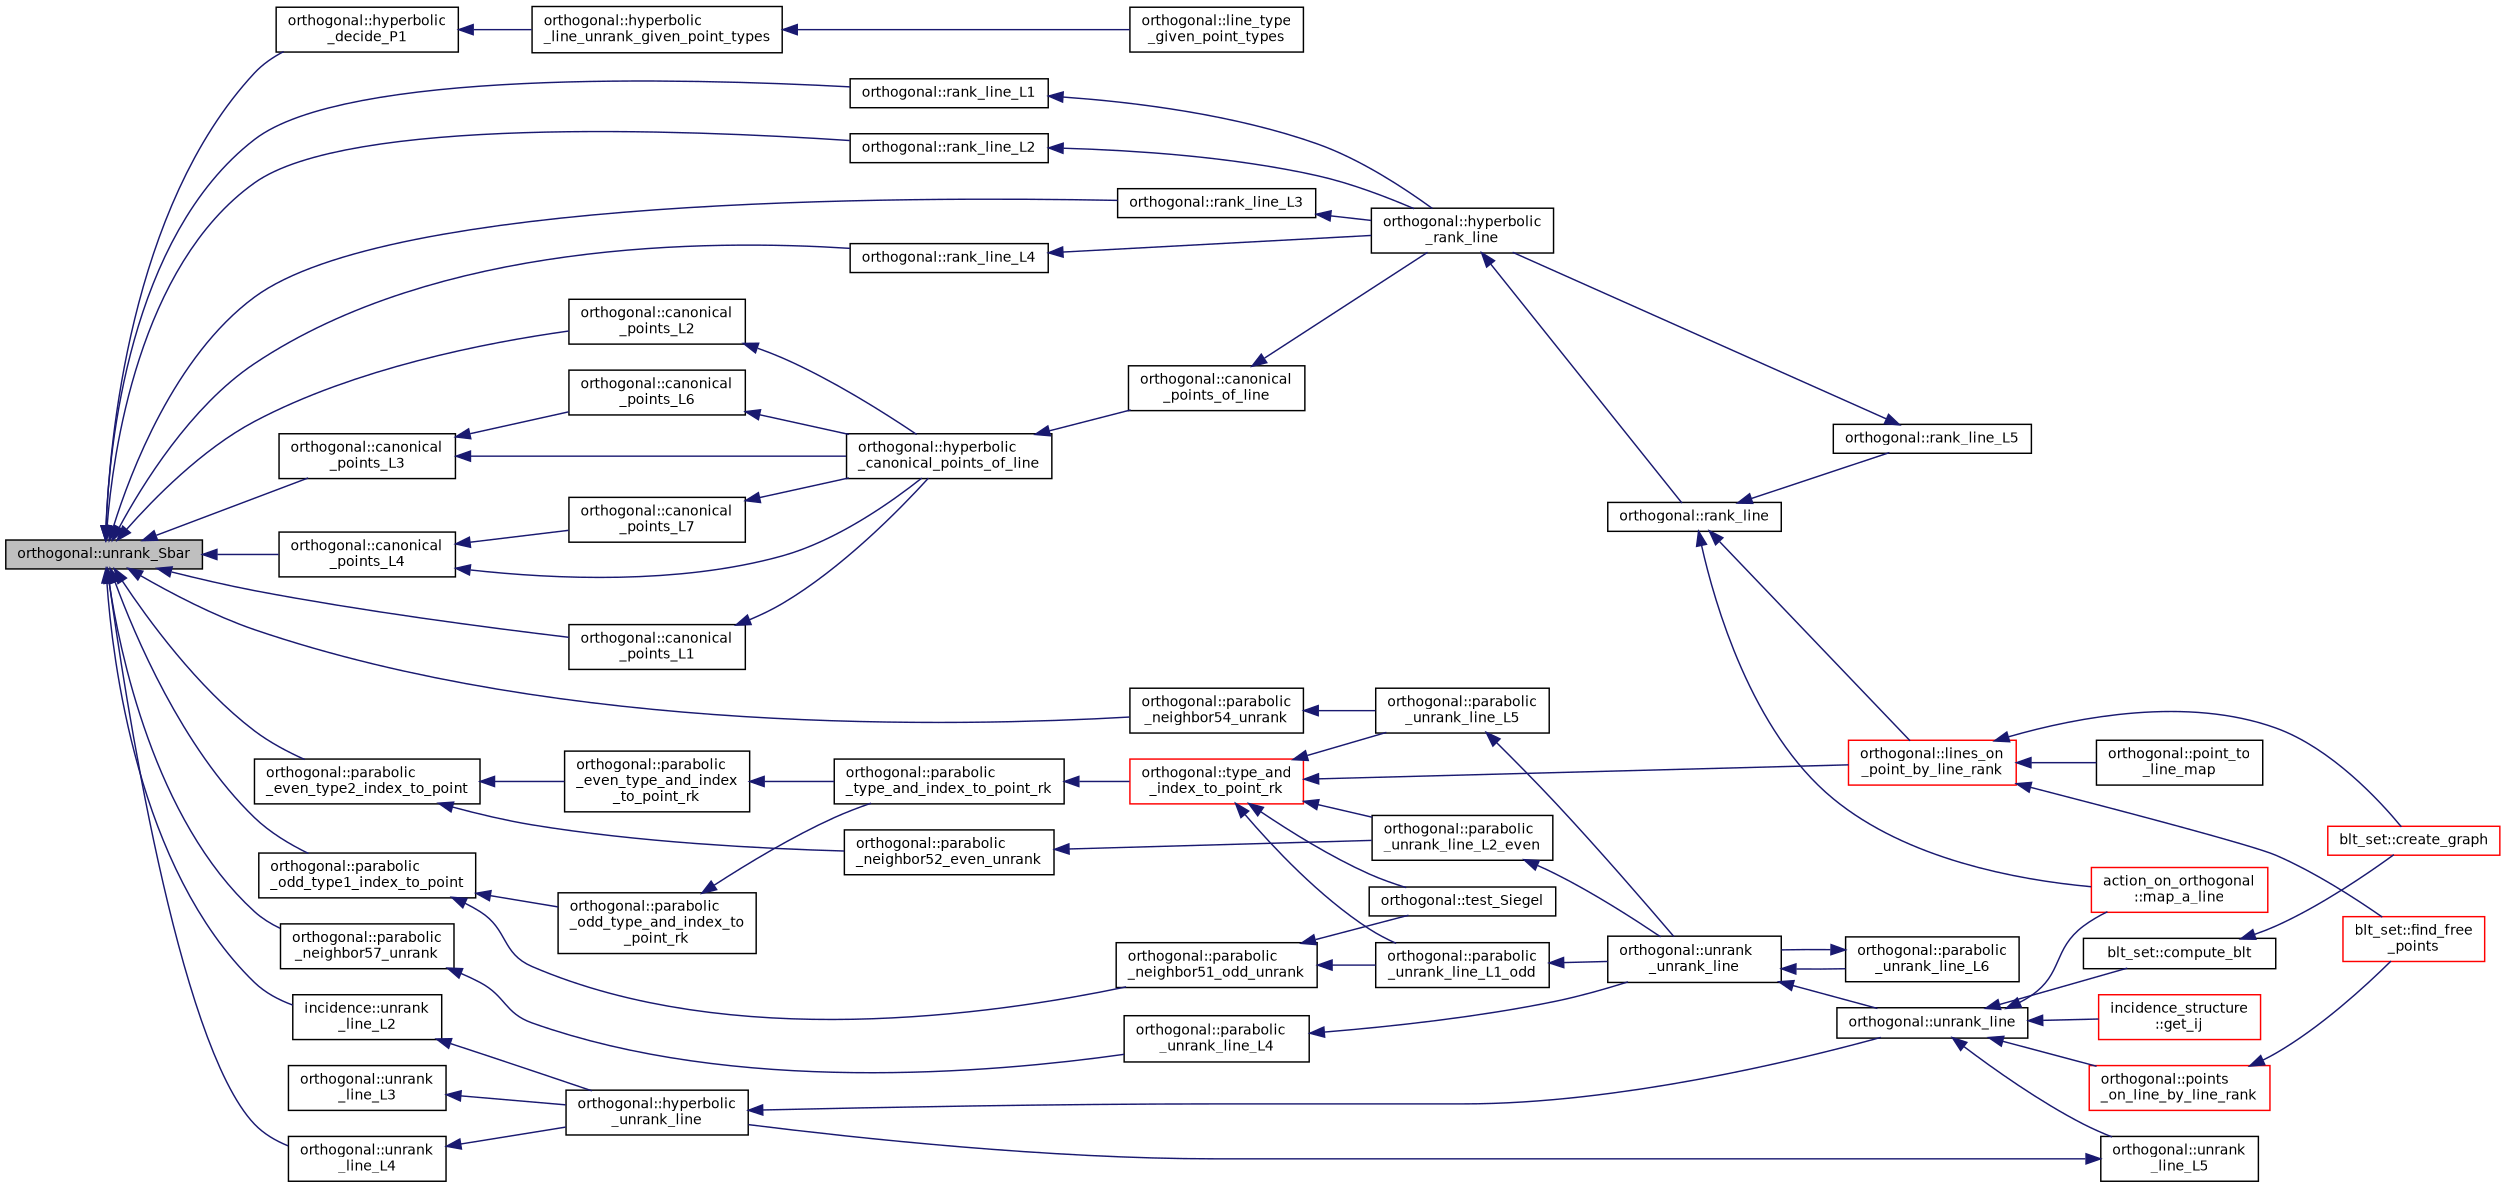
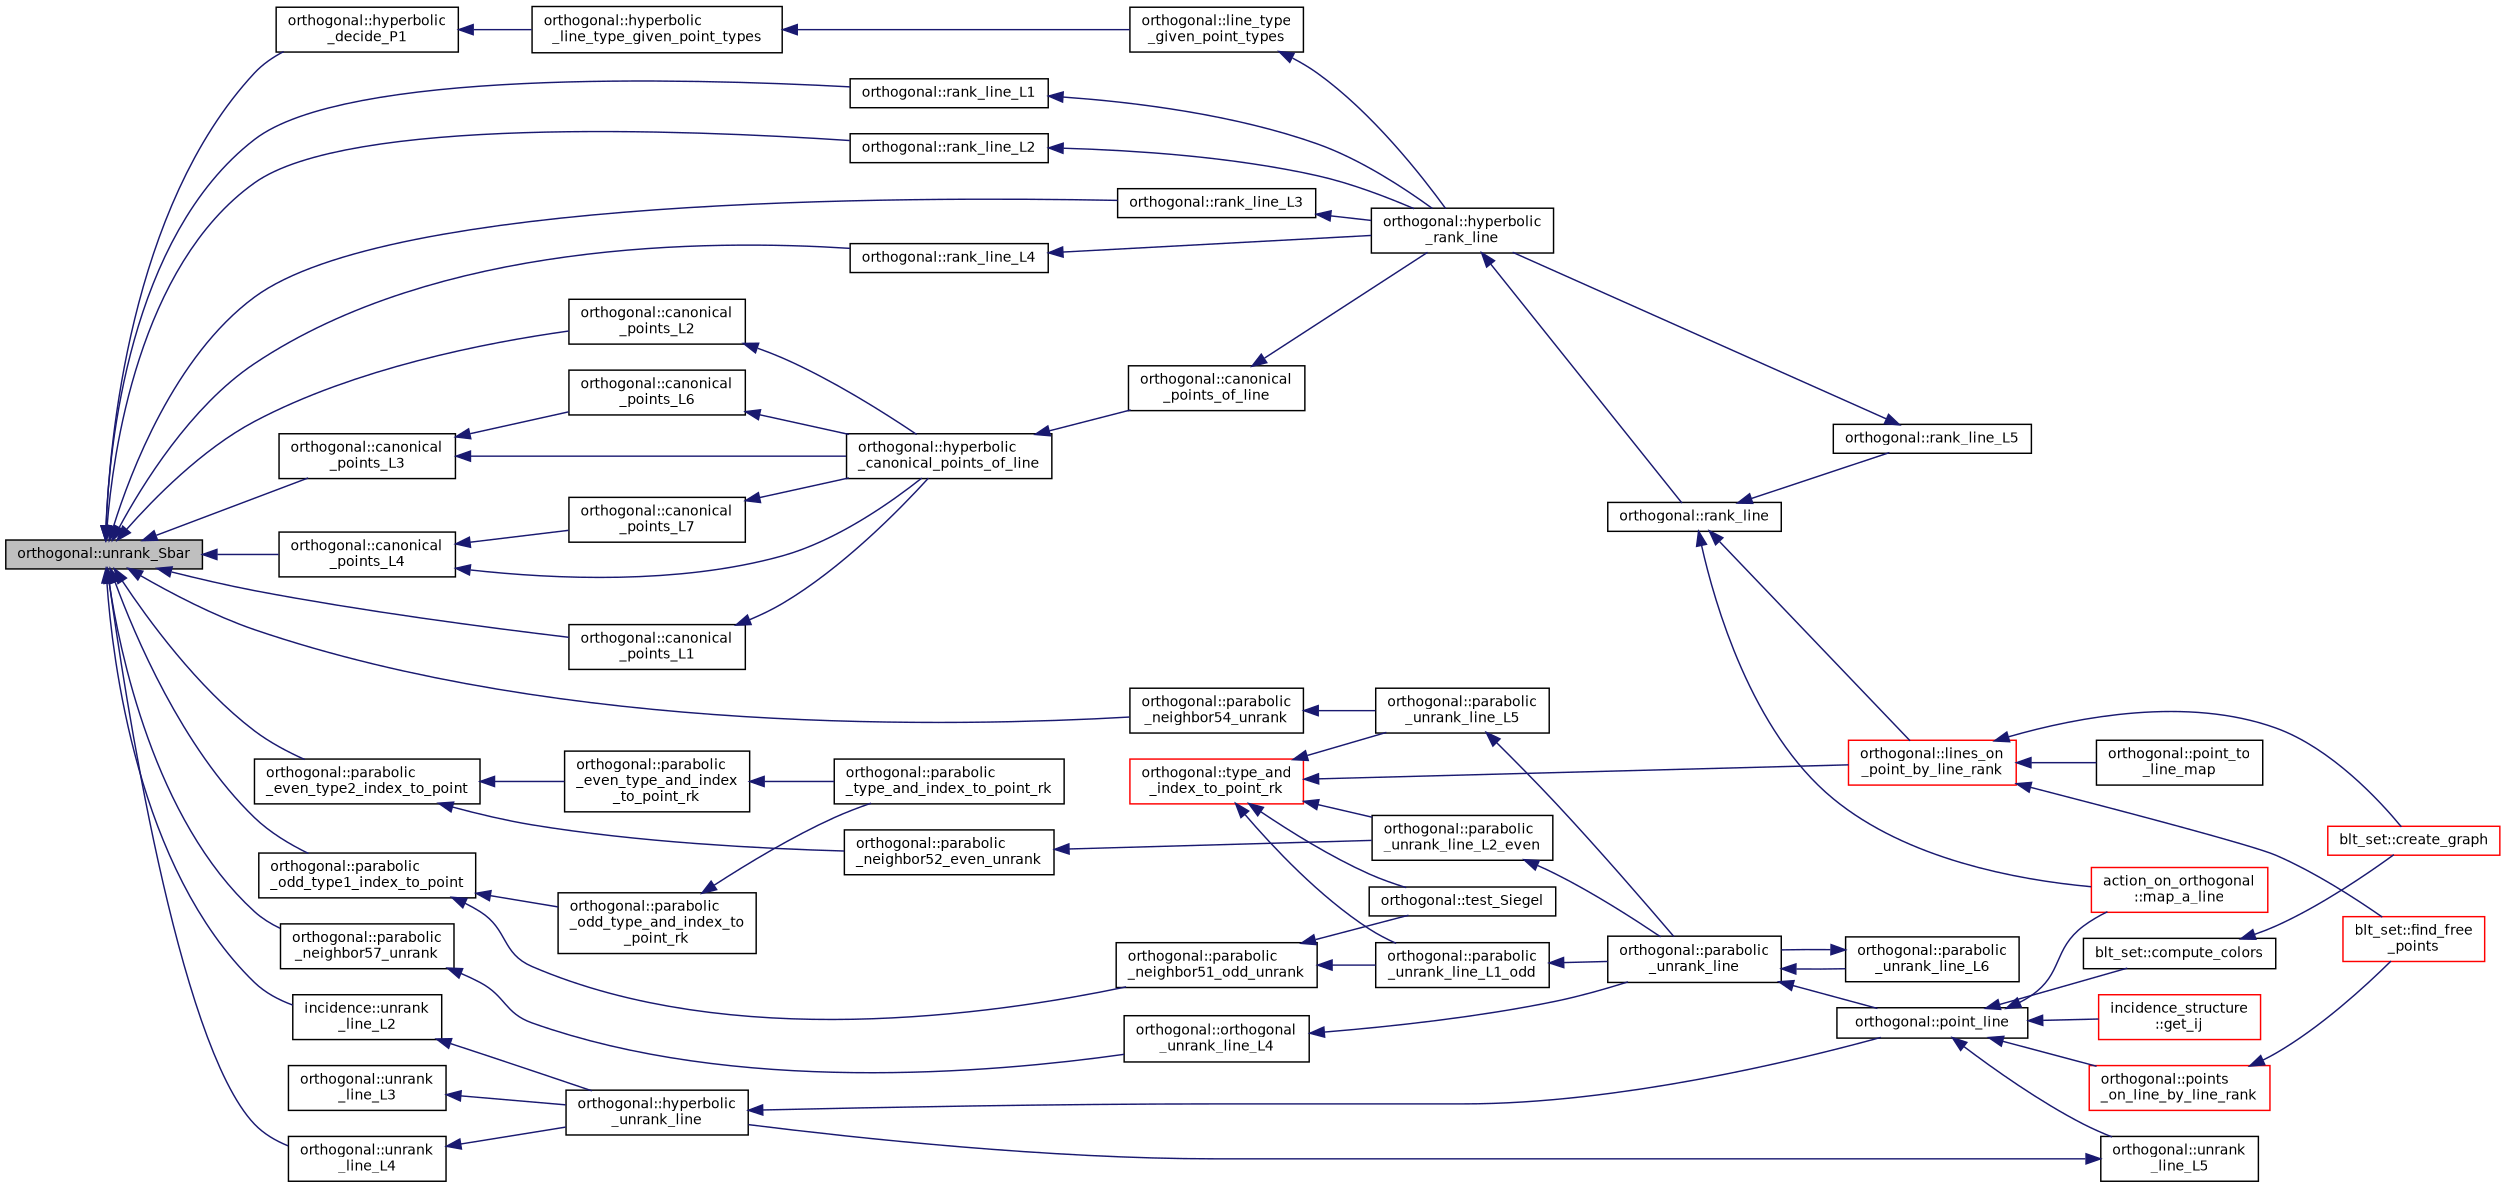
  digraph {
    fontname="DejaVu Sans"
    rankdir=LR
    node [color=black fillcolor=white fontname="DejaVu Sans" fontsize=10 shape=record style=filled]
    edge [color=midnightblue dir=back fontname="DejaVu Sans" fontsize=10 labelfontname=Helvetica labelfontsize=10 style=solid]
    n1 [fillcolor=grey75 fontcolor=black height=0.2 label="orthogonal::unrank_Sbar" width=0.4]
    n2 [height=0.2 label="orthogonal::rank_line_L1" width=0.4]
    n3 [height=0.2 label="incidence::unrank\l_line_L2" width=0.4]
    n4 [height=0.2 label="orthogonal::rank_line_L2" width=0.4]
    n5 [height=0.2 label="orthogonal::rank_line_L3" width=0.4]
    n6 [height=0.2 label="orthogonal::unrank\l_line_L4" width=0.4]
    n7 [height=0.2 label="orthogonal::rank_line_L4" width=0.4]
    n8 [height=0.2 label="orthogonal::canonical\l_points_L1" width=0.4]
    n9 [height=0.2 label="orthogonal::canonical\l_points_L2" width=0.4]
    n10 [height=0.2 label="orthogonal::canonical\l_points_L3" width=0.4]
    n11 [height=0.2 label="orthogonal::canonical\l_points_L4" width=0.4]
    n12 [height=0.2 label="orthogonal::hyperbolic\l_decide_P1" width=0.4]
    n13 [height=0.2 label="orthogonal::parabolic\l_even_type2_index_to_point" width=0.4]
    n14 [height=0.2 label="orthogonal::parabolic\l_odd_type1_index_to_point" width=0.4]
    n15 [height=0.2 label="orthogonal::parabolic\l_neighbor57_unrank" width=0.4]
    n16 [height=0.2 label="orthogonal::parabolic\l_neighbor54_unrank" width=0.4]
    n17 [height=0.2 label="orthogonal::hyperbolic\l_rank_line" width=0.4]
    n18 [height=0.2 label="orthogonal::hyperbolic\l_unrank_line" width=0.4]
    n19 [height=0.2 label="orthogonal::unrank\l_line_L3" width=0.4]
    n20 [height=0.2 label="orthogonal::hyperbolic\l_canonical_points_of_line" width=0.4]
    n21 [height=0.2 label="orthogonal::canonical\l_points_L6" width=0.4]
    n22 [height=0.2 label="orthogonal::canonical\l_points_L7" width=0.4]
-   n23 [height=0.2 label="orthogonal::hyperbolic\l_line_unrank_given_point_types" width=0.4]
+   n23 [height=0.2 label="orthogonal::hyperbolic\l_line_type_given_point_types" width=0.4]
    n24 [height=0.2 label="orthogonal::parabolic\l_even_type_and_index\l_to_point_rk" width=0.4]
    n25 [height=0.2 label="orthogonal::parabolic\l_neighbor52_even_unrank" width=0.4]
    n26 [height=0.2 label="orthogonal::parabolic\l_odd_type_and_index_to\l_point_rk" width=0.4]
    n27 [height=0.2 label="orthogonal::parabolic\l_neighbor51_odd_unrank" width=0.4]
-   n28 [height=0.2 label="orthogonal::parabolic\l_unrank_line_L4" width=0.4]
+   n28 [height=0.2 label="orthogonal::orthogonal\l_unrank_line_L4" width=0.4]
    n29 [height=0.2 label="orthogonal::parabolic\l_unrank_line_L5" width=0.4]
    n30 [height=0.2 label="orthogonal::rank_line" width=0.4]
    n31 [color=red height=0.2 label="orthogonal::lines_on\l_point_by_line_rank" width=0.4]
    n32 [height=0.2 label="orthogonal::rank_line_L5" width=0.4]
    n33 [color=red height=0.2 label="action_on_orthogonal\l::map_a_line" width=0.4]
    n34 [color=red height=0.2 label="blt_set::create_graph" width=0.4]
    n35 [color=red height=0.2 label="blt_set::find_free\l_points" width=0.4]
    n36 [height=0.2 label="orthogonal::point_to\l_line_map" width=0.4]
-   n37 [height=0.2 label="orthogonal::unrank_line" width=0.4]
-   n38 [height=0.2 label="blt_set::compute_blt" width=0.4]
+   n37 [height=0.2 label="orthogonal::point_line" width=0.4]
+   n38 [height=0.2 label="blt_set::compute_colors" width=0.4]
    n39 [color=red height=0.2 label="orthogonal::points\l_on_line_by_line_rank" width=0.4]
    n40 [height=0.2 label="orthogonal::unrank\l_line_L5" width=0.4]
    n41 [color=red height=0.2 label="incidence_structure\l::get_ij" width=0.4]
    n42 [height=0.2 label="orthogonal::canonical\l_points_of_line" width=0.4]
    n43 [height=0.2 label="orthogonal::line_type\l_given_point_types" width=0.4]
    n44 [height=0.2 label="orthogonal::parabolic\l_type_and_index_to_point_rk" width=0.4]
    n45 [height=0.2 label="orthogonal::parabolic\l_unrank_line_L2_even" width=0.4]
    n46 [color=red height=0.2 label="orthogonal::type_and\l_index_to_point_rk" width=0.4]
    n47 [height=0.2 label="orthogonal::test_Siegel" width=0.4]
    n48 [height=0.2 label="orthogonal::parabolic\l_unrank_line_L1_odd" width=0.4]
-   n49 [height=0.2 label="orthogonal::unrank\l_unrank_line" width=0.4]
+   n49 [height=0.2 label="orthogonal::parabolic\l_unrank_line" width=0.4]
    n50 [height=0.2 label="orthogonal::parabolic\l_unrank_line_L6" width=0.4]
    n1 -> n2
    n1 -> n3
    n1 -> n4
    n1 -> n5
    n1 -> n6
    n1 -> n7
    n1 -> n8
    n1 -> n9
    n1 -> n10
    n1 -> n11
    n1 -> n12
    n1 -> n13
    n1 -> n14
    n1 -> n15
    n1 -> n16
    n2 -> n17
    n3 -> n18
    n4 -> n17
    n5 -> n17
    n6 -> n18
    n7 -> n17
    n8 -> n20
    n9 -> n20
    n10 -> n20
    n10 -> n21
    n11 -> n20
    n11 -> n22
    n12 -> n23
    n13 -> n24
    n13 -> n25
    n14 -> n26
    n14 -> n27
    n15 -> n28
    n16 -> n29
    n17 -> n30
    n18 -> n37
    n19 -> n18
    n20 -> n42
    n21 -> n20
    n22 -> n20
    n23 -> n43
    n24 -> n44
    n25 -> n45
    n26 -> n44
    n27 -> n47
    n27 -> n48
    n28 -> n49
    n29 -> n49
    n30 -> n31
    n30 -> n32
    n30 -> n33
    n31 -> n34
    n31 -> n35
    n31 -> n36
    n32 -> n17
    n37 -> n33
    n37 -> n38
    n37 -> n39
    n37 -> n40
    n37 -> n41
    n38 -> n34
    n39 -> n35
    n40 -> n18
    n42 -> n17
-   n44 -> n46
+   n43 -> n17
    n45 -> n49
    n46 -> n29
    n46 -> n31
    n46 -> n45
    n46 -> n47
    n46 -> n48
    n48 -> n49
    n49 -> n37
    n49 -> n50
    n50 -> n49
  }
